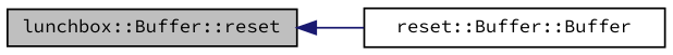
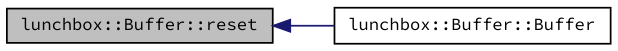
  digraph {
    rankdir=LR
    fontname="Source Code Pro"
    node [color=black fontname="Source Code Pro" fontsize=10 shape=record style=filled]
    n1 [fillcolor=grey75 fontcolor=black height=0.2 label="lunchbox::Buffer::reset" width=0.4]
-   n2 [fillcolor=white height=0.2 label="reset::Buffer::Buffer" width=0.4]
+   n2 [fillcolor=white height=0.2 label="lunchbox::Buffer::Buffer" width=0.4]
    n1 -> n2 [color=midnightblue dir=back fontname="Source Code Pro" fontsize=10 labelfontname=Sans labelfontsize=10 style=solid]
  }
